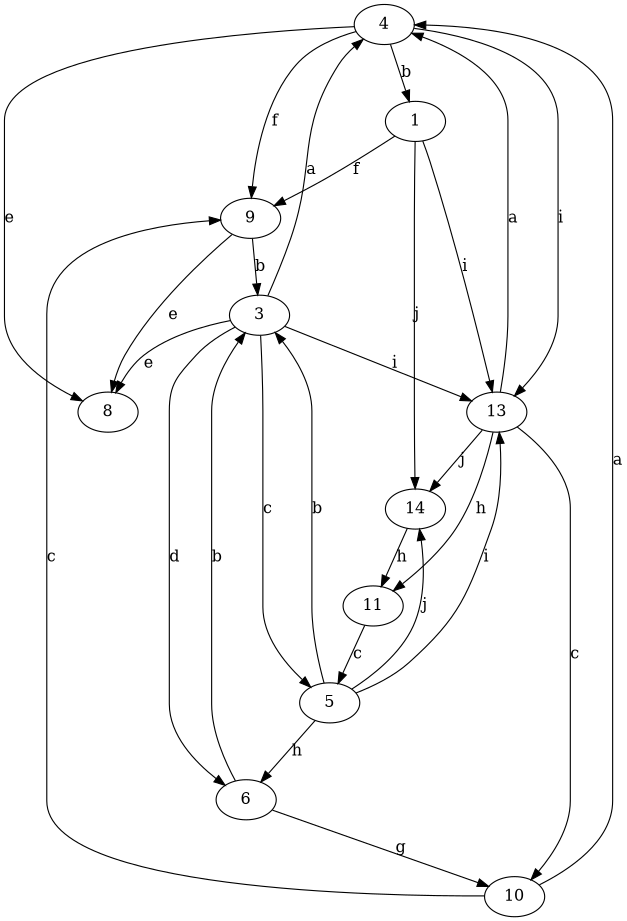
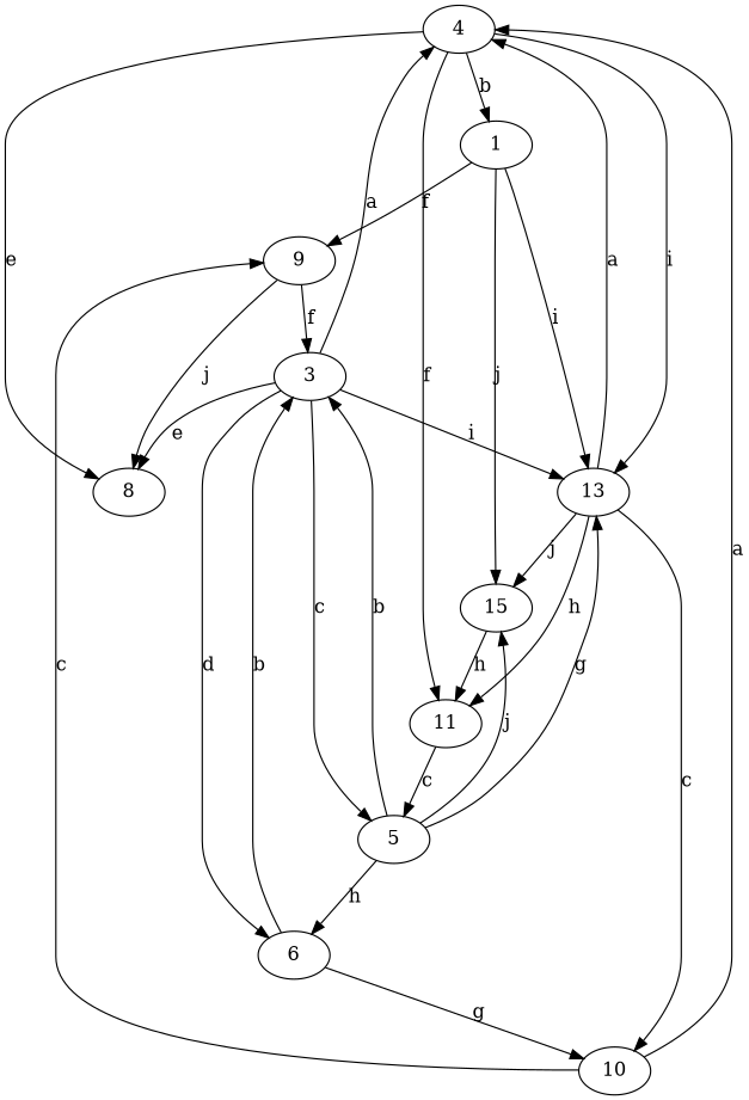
  strict digraph {
    n1 [label=4]
    n2 [label=1]
    8
    9
    13
-   14
+   14 [label=15]
    3
    11
    10
    5
    6
    n1 -> n2 [label=b]
    n1 -> 8 [label=e]
-   n1 -> 9 [label=f]
+   n1 -> 11 [label=f]
    n1 -> 13 [label=i]
    n2 -> 9 [label=f]
    n2 -> 13 [label=i]
    n2 -> 14 [label=j]
-   9 -> 8 [label=e]
-   9 -> 3 [label=b]
+   9 -> 8 [label=j]
+   9 -> 3 [label=f]
    13 -> n1 [label=a]
    13 -> 14 [label=j]
    13 -> 11 [label=h]
    13 -> 10 [label=c]
    14 -> 11 [label=h]
    3 -> n1 [label=a]
    3 -> 8 [label=e]
    3 -> 13 [label=i]
    3 -> 5 [label=c]
    3 -> 6 [label=d]
    11 -> 5 [label=c]
    10 -> n1 [label=a]
    10 -> 9 [label=c]
-   5 -> 13 [label=i]
+   5 -> 13 [label=g]
    5 -> 14 [label=j]
    5 -> 3 [label=b]
    5 -> 6 [label=h]
    6 -> 3 [label=b]
    6 -> 10 [label=g]
  }
